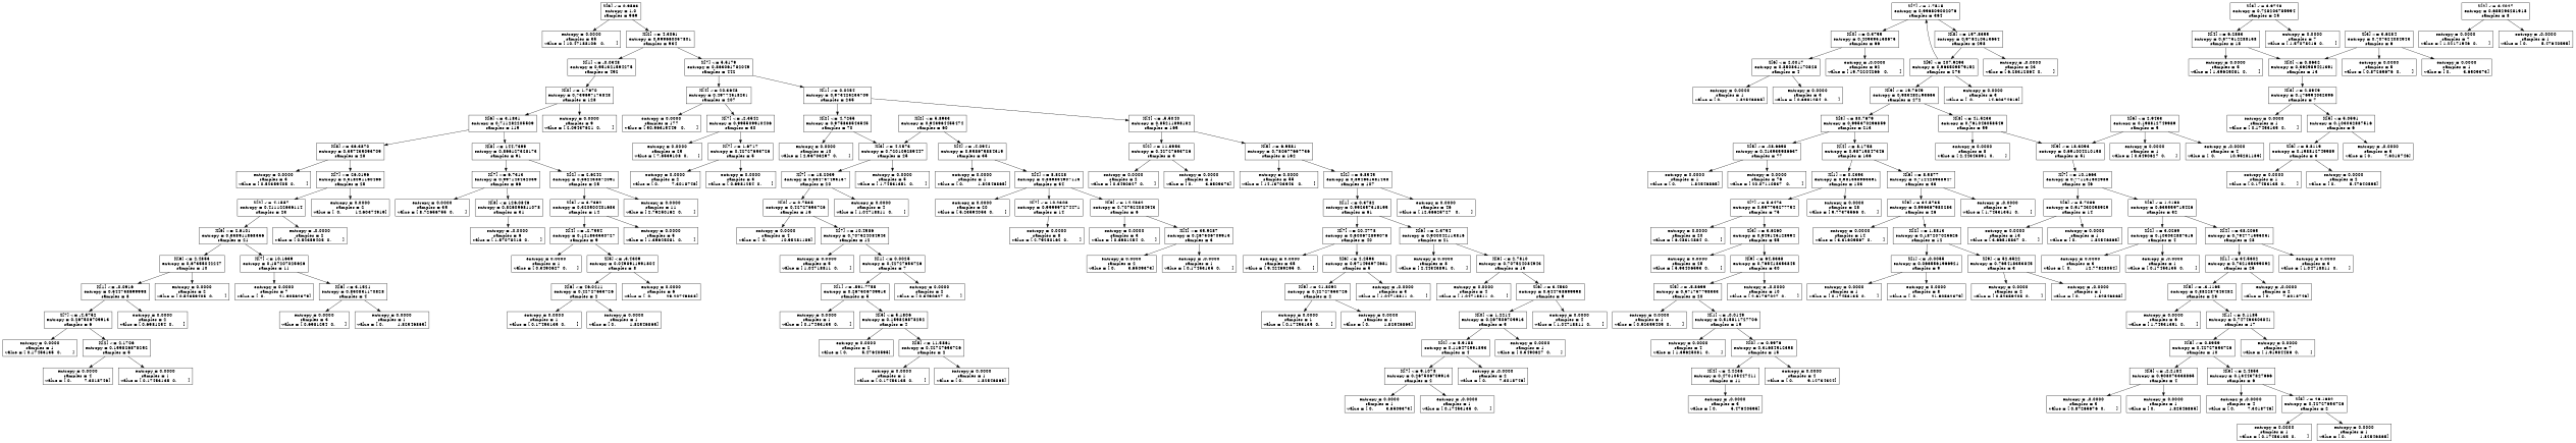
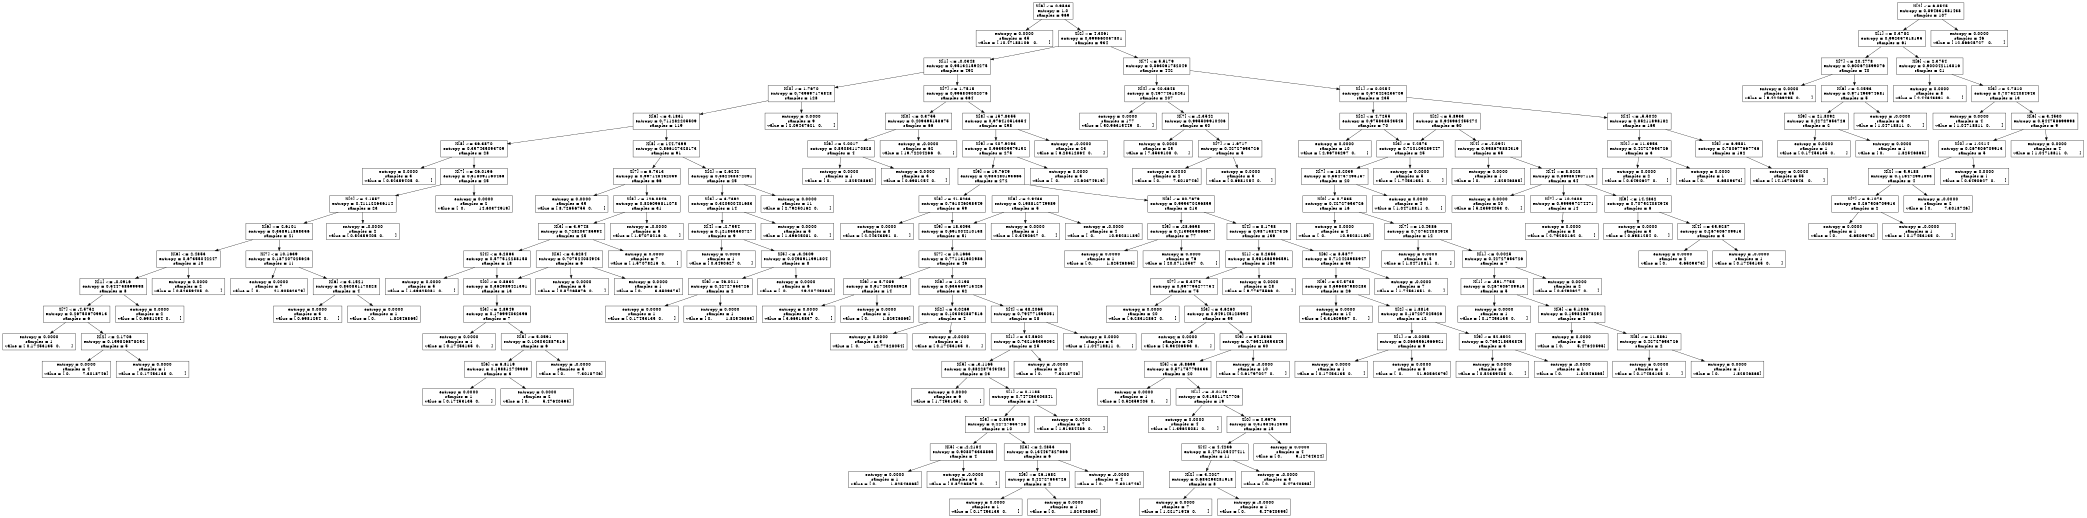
  digraph {
    node [shape=box]
    n1 [label="X[6] <= 0.9563\nentropy = 1.0\nsamples = 969"]
    n2 [label="entropy = 0.0000\nsamples = 35\nvalue = [ 10.47188106   0.        ]"]
    n3 [label="X[2] <= 4.3061\nentropy = 0.999660057801\nsamples = 934"]
    n4 [label="X[1] <= -0.0348\nentropy = 0.951321594275\nsamples = 492"]
    n5 [label="X[7] <= 5.5179\nentropy = 0.863061782049\nsamples = 442"]
    n6 [label="X[0] <= 1.7670\nentropy = 0.739697175848\nsamples = 128"]
    n7 [label="X[7] <= 1.7515\nentropy = 0.996809002076\nsamples = 364"]
    n8 [label="X[4] <= 20.3648\nentropy = 0.49774518231\nsamples = 207"]
    n9 [label="X[1] <= 0.0254\nentropy = 0.973425235709\nsamples = 235"]
    n10 [label="X[6] <= 3.1831\nentropy = 0.711282205509\nsamples = 119"]
    n11 [label="entropy = 0.0000\nsamples = 9\nvalue = [ 2.09437621  0.        ]"]
    n12 [label="X[0] <= 0.3755\nentropy = 0.409395158675\nsamples = 66"]
    n13 [label="X[8] <= 157.8355\nentropy = 0.976410513654\nsamples = 298"]
    n14 [label="X[8] <= 36.3870\nentropy = 0.357435093709\nsamples = 28"]
    n15 [label="X[8] <= 144.7399\nentropy = 0.866127328173\nsamples = 91"]
    n16 [label="entropy = 0.0000\nsamples = 3\nvalue = [ 0.52359405  0.        ]"]
    n17 [label="X[7] <= 26.0196\nentropy = 0.318091160466\nsamples = 25"]
    n18 [label="X[7] <= 6.7313\nentropy = 0.997148452039\nsamples = 66"]
    n19 [label="X[2] <= 2.6242\nentropy = 0.562438872091\nsamples = 25"]
    n20 [label="X[2] <= 4.1557\nentropy = 0.411122636114\nsamples = 23"]
    n21 [label="entropy = 0.0000\nsamples = 2\nvalue = [  0.          14.60374919]"]
    n22 [label="X[6] <= 2.6101\nentropy = 0.358911868356\nsamples = 21"]
    n23 [label="entropy = -0.0000\nsamples = 2\nvalue = [ 0.52359405  0.        ]"]
    n24 [label="X[6] <= 2.4853\nentropy = 0.67355042247\nsamples = 10"]
    n25 [label="X[7] <= 10.1639\nentropy = 0.187207025626\nsamples = 11"]
    n26 [label="X[1] <= -0.0916\nentropy = 0.544758699998\nsamples = 8"]
    n27 [label="entropy = 0.0000\nsamples = 2\nvalue = [ 0.52359405  0.        ]"]
    n28 [label="entropy = 0.0000\nsamples = 7\nvalue = [  0.          21.90562379]"]
    n29 [label="X[6] <= 3.1521\nentropy = 0.850831170828\nsamples = 4"]
    n30 [label="X[7] <= -4.5752\nentropy = 0.267506709913\nsamples = 6"]
    n31 [label="entropy = 0.0000\nsamples = 2\nvalue = [ 0.6981254  0.       ]"]
    n32 [label="entropy = 0.0000\nsamples = 1\nvalue = [ 0.17453135  0.        ]"]
    n33 [label="X[2] <= 2.1706\nentropy = 0.159826878252\nsamples = 5"]
    n34 [label="entropy = 0.0000\nsamples = 4\nvalue = [ 0.         7.3018746]"]
    n35 [label="entropy = 0.0000\nsamples = 1\nvalue = [ 0.17453135  0.        ]"]
    n36 [label="entropy = 0.0000\nsamples = 3\nvalue = [ 0.6981254  0.       ]"]
    n37 [label="entropy = 0.0000\nsamples = 1\nvalue = [ 0.          1.82546865]"]
    n38 [label="entropy = 0.0000\nsamples = 35\nvalue = [ 8.72656755  0.        ]"]
    n39 [label="X[8] <= 126.0846\nentropy = 0.826096811078\nsamples = 31"]
    n40 [label="X[3] <= 3.7392\nentropy = 0.320500401683\nsamples = 14"]
    n41 [label="entropy = 0.0000\nsamples = 11\nvalue = [ 2.79250162  0.        ]"]
    n42 [label="X[3] <= 3.9748\nentropy = 0.728203785994\nsamples = 25"]
    n43 [label="entropy = -0.0000\nsamples = 6\nvalue = [ 1.57078216  0.        ]"]
    n44 [label="X[4] <= 6.2863\nentropy = 0.577512288158\nsamples = 18"]
    n45 [label="entropy = 0.0000\nsamples = 7\nvalue = [ 1.57078216  0.        ]"]
    n46 [label="entropy = 0.0000\nsamples = 5\nvalue = [ 1.39625081  0.        ]"]
    n47 [label="X[0] <= 0.8632\nentropy = 0.362989421391\nsamples = 13"]
    n48 [label="X[3] <= 2.8949\nentropy = 0.176994032396\nsamples = 7"]
    n49 [label="entropy = 0.0000\nsamples = 1\nvalue = [ 0.17453135  0.        ]"]
    n50 [label="X[5] <= 5.0591\nentropy = 0.103032887516\nsamples = 6"]
    n51 [label="X[3] <= 3.6284\nentropy = 0.707524084943\nsamples = 6"]
    n52 [label="entropy = 0.0000\nsamples = 5\nvalue = [ 0.87265676  0.        ]"]
    n53 [label="entropy = 0.0000\nsamples = 1\nvalue = [ 0.         3.6509373]"]
    n54 [label="X[6] <= 6.8119\nentropy = 0.198812749989\nsamples = 3"]
    n55 [label="entropy = -0.0000\nsamples = 3\nvalue = [ 0.         7.3018746]"]
    n56 [label="entropy = 0.0000\nsamples = 1\nvalue = [ 0.17453135  0.        ]"]
    n57 [label="entropy = 0.0000\nsamples = 2\nvalue = [ 0.          5.47640595]"]
    n58 [label="X[4] <= -2.7554\nentropy = 0.121853530727\nsamples = 9"]
    n59 [label="entropy = 0.0000\nsamples = 5\nvalue = [ 1.39625081  0.        ]"]
    n60 [label="entropy = 0.0000\nsamples = 1\nvalue = [ 0.3490627  0.       ]"]
    n61 [label="X[5] <= -3.4309\nentropy = 0.0498911991804\nsamples = 8"]
    n62 [label="X[6] <= 46.0211\nentropy = 0.42727653726\nsamples = 2"]
    n63 [label="entropy = 0.0000\nsamples = 6\nvalue = [  0.          29.20749838]"]
    n64 [label="entropy = 0.0000\nsamples = 1\nvalue = [ 0.17453135  0.        ]"]
    n65 [label="entropy = 0.0000\nsamples = 1\nvalue = [ 0.          1.82546865]"]
    n66 [label="X[6] <= 2.0017\nentropy = 0.850831170828\nsamples = 4"]
    n67 [label="entropy = -0.0000\nsamples = 62\nvalue = [ 19.72204266   0.        ]"]
    n68 [label="X[9] <= 207.9293\nentropy = 0.963509579152\nsamples = 275"]
    n69 [label="entropy = -0.0000\nsamples = 23\nvalue = [ 6.28312864  0.        ]"]
    n70 [label="entropy = 0.0000\nsamples = 1\nvalue = [ 0.          1.82546865]"]
    n71 [label="entropy = 0.0000\nsamples = 3\nvalue = [ 0.6981254  0.       ]"]
    n72 [label="X[9] <= 19.7649\nentropy = 0.983480193665\nsamples = 272"]
    n73 [label="entropy = 0.0000\nsamples = 3\nvalue = [  0.          14.60374919]"]
    n74 [label="X[8] <= 41.5233\nentropy = 0.761046058549\nsamples = 59"]
    n75 [label="X[8] <= 80.7679\nentropy = 0.995370296859\nsamples = 213"]
    n76 [label="entropy = 0.0000\nsamples = 8\nvalue = [ 2.44343891  0.        ]"]
    n77 [label="X[9] <= 18.3093\nentropy = 0.691004210158\nsamples = 51"]
    n78 [label="X[5] <= -28.6698\nentropy = 0.413935986637\nsamples = 77"]
    n79 [label="X[4] <= 8.1758\nentropy = 0.98715847346\nsamples = 136"]
    n80 [label="X[7] <= 10.1663\nentropy = 0.771131602986\nsamples = 46"]
    n81 [label="X[6] <= 5.7089\nentropy = 0.917430058929\nsamples = 14"]
    n82 [label="X[6] <= 1.2198\nentropy = 0.635559715426\nsamples = 32"]
    n83 [label="X[6] <= 2.9433\nentropy = 0.198812749989\nsamples = 5"]
    n84 [label="entropy = 0.0000\nsamples = 1\nvalue = [ 0.3490627  0.       ]"]
    n85 [label="entropy = -0.0000\nsamples = 4\nvalue = [  0.          10.95281189]"]
    n86 [label="entropy = 0.0000\nsamples = 13\nvalue = [ 3.66515837  0.        ]"]
    n87 [label="entropy = 0.0000\nsamples = 1\nvalue = [ 0.          1.82546865]"]
    n88 [label="X[2] <= 3.0269\nentropy = 0.103032887516\nsamples = 4"]
    n89 [label="X[4] <= 38.2065\nentropy = 0.794771595051\nsamples = 28"]
    n90 [label="entropy = 0.0000\nsamples = 3\nvalue = [  0.          12.77828054]"]
    n91 [label="entropy = -0.0000\nsamples = 1\nvalue = [ 0.17453135  0.        ]"]
    n92 [label="X[1] <= 34.5602\nentropy = 0.732165399092\nsamples = 25"]
    n93 [label="entropy = 0.0000\nsamples = 3\nvalue = [ 1.04718811  0.        ]"]
    n94 [label="X[5] <= -3.1165\nentropy = 0.882287343482\nsamples = 23"]
    n95 [label="entropy = -0.0000\nsamples = 2\nvalue = [ 0.         7.3018746]"]
    n96 [label="entropy = 0.0000\nsamples = 6\nvalue = [ 1.74531351  0.        ]"]
    n97 [label="X[1] <= 0.1185\nentropy = 0.747463303841\nsamples = 17"]
    n98 [label="X[5] <= 0.8959\nentropy = 0.42727653726\nsamples = 10"]
    n99 [label="entropy = 0.0000\nsamples = 7\nvalue = [ 1.91984486  0.        ]"]
    n100 [label="X[5] <= -2.2184\nentropy = 0.908073338865\nsamples = 4"]
    n101 [label="X[3] <= 2.4853\nentropy = 0.134437827666\nsamples = 6"]
    n102 [label="entropy = 0.0000\nsamples = 1\nvalue = [ 0.          1.82546865]"]
    n103 [label="entropy = -0.0000\nsamples = 3\nvalue = [ 0.87265676  0.        ]"]
    n104 [label="X[5] <= 26.1682\nentropy = 0.42727653726\nsamples = 2"]
    n105 [label="entropy = -0.0000\nsamples = 4\nvalue = [ 0.         7.3018746]"]
    n106 [label="entropy = 0.0000\nsamples = 1\nvalue = [ 0.17453135  0.        ]"]
    n107 [label="entropy = 0.0000\nsamples = 1\nvalue = [ 0.          1.82546865]"]
    n108 [label="entropy = 0.0000\nsamples = 1\nvalue = [ 0.          1.82546865]"]
    n109 [label="entropy = 0.0000\nsamples = 76\nvalue = [ 20.07110537   0.        ]"]
    n110 [label="X[1] <= 0.2353\nentropy = 0.981368963591\nsamples = 103"]
    n111 [label="X[6] <= 8.5877\nentropy = 0.712428958947\nsamples = 33"]
    n112 [label="X[7] <= 5.3473\nentropy = 0.997795277754\nsamples = 75"]
    n113 [label="entropy = 0.0000\nsamples = 28\nvalue = [ 9.77375566  0.        ]"]
    n114 [label="X[9] <= 34.5735\nentropy = 0.596367980283\nsamples = 26"]
    n115 [label="entropy = -0.0000\nsamples = 7\nvalue = [ 1.74531351  0.        ]"]
    n116 [label="entropy = 0.0000\nsamples = 20\nvalue = [ 6.28312864  0.        ]"]
    n117 [label="X[3] <= 3.6260\nentropy = 0.949145128994\nsamples = 55"]
    n118 [label="entropy = 0.0000\nsamples = 25\nvalue = [ 5.93406593  0.        ]"]
    n119 [label="X[9] <= 64.8368\nentropy = 0.765418353845\nsamples = 30"]
    n120 [label="X[5] <= -5.8699\nentropy = 0.571757798333\nsamples = 20"]
    n121 [label="entropy = -0.0000\nsamples = 10\nvalue = [ 2.61797027  0.        ]"]
    n122 [label="entropy = 0.0000\nsamples = 1\nvalue = [ 0.52359405  0.        ]"]
    n123 [label="X[1] <= -0.0149\nentropy = 0.515811727706\nsamples = 19"]
    n124 [label="entropy = 0.0000\nsamples = 4\nvalue = [ 1.39625081  0.        ]"]
    n125 [label="X[0] <= 0.9976\nentropy = 0.31684512398\nsamples = 15"]
    n126 [label="X[4] <= 4.4236\nentropy = 0.470105447411\nsamples = 11"]
    n127 [label="entropy = 0.0000\nsamples = 4\nvalue = [ 0.          9.12734324]"]
    n128 [label="X[2] <= 3.4027\nentropy = 0.685293281918\nsamples = 8"]
    n129 [label="entropy = -0.0000\nsamples = 3\nvalue = [ 0.          5.47640595]"]
    n130 [label="entropy = 0.0000\nsamples = 7\nvalue = [ 1.22171946  0.        ]"]
    n131 [label="entropy = -0.0000\nsamples = 1\nvalue = [ 0.          5.47640595]"]
    n132 [label="entropy = 0.0000\nsamples = 14\nvalue = [ 3.31609567  0.        ]"]
    n133 [label="X[2] <= 1.8813\nentropy = 0.187207025626\nsamples = 12"]
    n134 [label="X[1] <= -0.0055\nentropy = 0.0665561966921\nsamples = 9"]
    n135 [label="X[9] <= 52.6522\nentropy = 0.765418353845\nsamples = 3"]
    n136 [label="entropy = 0.0000\nsamples = 1\nvalue = [ 0.17453135  0.        ]"]
    n137 [label="entropy = 0.0000\nsamples = 8\nvalue = [  0.          21.90562379]"]
    n138 [label="entropy = 0.0000\nsamples = 2\nvalue = [ 0.52359405  0.        ]"]
    n139 [label="entropy = -0.0000\nsamples = 1\nvalue = [ 0.          1.82546865]"]
    n140 [label="entropy = 0.0000\nsamples = 177\nvalue = [ 50.96315449   0.        ]"]
    n141 [label="X[7] <= -2.3542\nentropy = 0.995509910406\nsamples = 30"]
    n142 [label="X[2] <= 4.7255\nentropy = 0.975838543545\nsamples = 70"]
    n143 [label="X[4] <= -5.5040\nentropy = 0.85211898182\nsamples = 165"]
    n144 [label="entropy = 0.0000\nsamples = 25\nvalue = [ 7.8539108  0.       ]"]
    n145 [label="X[7] <= 1.6717\nentropy = 0.42727653726\nsamples = 5"]
    n146 [label="entropy = 0.0000\nsamples = 2\nvalue = [ 0.         7.3018746]"]
    n147 [label="entropy = 0.0000\nsamples = 3\nvalue = [ 0.6981254  0.       ]"]
    n148 [label="entropy = 0.0000\nsamples = 10\nvalue = [ 2.96703297  0.        ]"]
    n149 [label="X[3] <= 4.2573\nentropy = 0.720109289447\nsamples = 25"]
    n150 [label="X[2] <= 11.3953\nentropy = 0.42727653726\nsamples = 3"]
    n151 [label="X[5] <= 6.9581\nentropy = 0.780677667736\nsamples = 162"]
    n152 [label="X[2] <= 5.8933\nentropy = 0.943964455474\nsamples = 60"]
    n153 [label="X[4] <= -4.0941\nentropy = 0.958675884319\nsamples = 35"]
    n154 [label="X[7] <= 18.2039\nentropy = 0.564737493157\nsamples = 20"]
    n155 [label="entropy = 0.0000\nsamples = 5\nvalue = [ 1.74531351  0.        ]"]
    n156 [label="entropy = 0.0000\nsamples = 1\nvalue = [ 0.          1.82546865]"]
    n157 [label="X[4] <= 8.8228\nentropy = 0.869834907113\nsamples = 34"]
    n158 [label="X[0] <= 0.7535\nentropy = 0.42727653726\nsamples = 16"]
    n159 [label="entropy = 0.0000\nsamples = 4\nvalue = [ 1.04718811  0.        ]"]
    n160 [label="entropy = 0.0000\nsamples = 4\nvalue = [  0.          10.95281189]"]
    n161 [label="X[7] <= 10.4586\nentropy = 0.707524084943\nsamples = 12"]
    n162 [label="entropy = 0.0000\nsamples = 5\nvalue = [ 1.04718811  0.        ]"]
    n163 [label="X[1] <= 0.0025\nentropy = 0.42727653726\nsamples = 7"]
    n164 [label="X[1] <= -591.7755\nentropy = 0.267506709913\nsamples = 5"]
    n165 [label="entropy = 0.0000\nsamples = 2\nvalue = [ 0.3490627  0.       ]"]
    n166 [label="entropy = 0.0000\nsamples = 1\nvalue = [ 0.17453135  0.        ]"]
    n167 [label="X[5] <= 5.1806\nentropy = 0.159826878252\nsamples = 4"]
    n168 [label="entropy = 0.0000\nsamples = 2\nvalue = [ 0.          5.47640595]"]
    n169 [label="X[5] <= 11.5861\nentropy = 0.42727653726\nsamples = 2"]
    n170 [label="entropy = 0.0000\nsamples = 1\nvalue = [ 0.17453135  0.        ]"]
    n171 [label="entropy = 0.0000\nsamples = 1\nvalue = [ 0.          1.82546865]"]
    n172 [label="entropy = 0.0000\nsamples = 20\nvalue = [ 5.23594053  0.        ]"]
    n173 [label="X[7] <= 10.2308\nentropy = 0.999997274471\nsamples = 14"]
    n174 [label="X[9] <= 14.4832\nentropy = 0.707524084943\nsamples = 6"]
    n175 [label="entropy = 0.0000\nsamples = 8\nvalue = [ 2.79250162  0.        ]"]
    n176 [label="entropy = 0.0000\nsamples = 3\nvalue = [ 0.6981254  0.       ]"]
    n177 [label="X[4] <= 35.9287\nentropy = 0.267506709913\nsamples = 3"]
    n178 [label="entropy = 0.0000\nsamples = 2\nvalue = [ 0.         3.6509373]"]
    n179 [label="entropy = -0.0000\nsamples = 1\nvalue = [ 0.17453135  0.        ]"]
    n180 [label="entropy = 0.0000\nsamples = 2\nvalue = [ 0.3490627  0.       ]"]
    n181 [label="entropy = 0.0000\nsamples = 1\nvalue = [ 0.         3.6509373]"]
    n182 [label="entropy = 0.0000\nsamples = 55\nvalue = [ 14.13703943   0.        ]"]
    n183 [label="X[2] <= 6.8545\nentropy = 0.894631581438\nsamples = 107"]
    n184 [label="X[1] <= 0.3782\nentropy = 0.992357318195\nsamples = 61"]
    n185 [label="entropy = 0.0000\nsamples = 46\nvalue = [ 12.56625727   0.        ]"]
    n186 [label="X[7] <= 20.4778\nentropy = 0.600672899076\nsamples = 40"]
    n187 [label="X[6] <= 2.3754\nentropy = 0.900042113816\nsamples = 21"]
    n188 [label="entropy = 0.0000\nsamples = 35\nvalue = [ 9.42469295  0.        ]"]
    n189 [label="X[6] <= 2.2593\nentropy = 0.971493974681\nsamples = 5"]
    n190 [label="entropy = 0.0000\nsamples = 8\nvalue = [ 2.44343891  0.        ]"]
    n191 [label="X[3] <= 2.7810\nentropy = 0.707524084943\nsamples = 13"]
    n192 [label="X[9] <= 21.8092\nentropy = 0.42727653726\nsamples = 2"]
    n193 [label="entropy = -0.0000\nsamples = 3\nvalue = [ 1.04718811  0.        ]"]
    n194 [label="entropy = 0.0000\nsamples = 1\nvalue = [ 0.17453135  0.        ]"]
    n195 [label="entropy = 0.0000\nsamples = 1\nvalue = [ 0.          1.82546865]"]
    n196 [label="entropy = 0.0000\nsamples = 4\nvalue = [ 1.04718811  0.        ]"]
    n197 [label="X[6] <= 3.4530\nentropy = 0.544758699998\nsamples = 9"]
    n198 [label="X[0] <= 1.2214\nentropy = 0.267506709913\nsamples = 5"]
    n199 [label="entropy = 0.0000\nsamples = 4\nvalue = [ 1.04718811  0.        ]"]
    n200 [label="X[2] <= 5.9188\nentropy = 0.116472991893\nsamples = 4"]
    n201 [label="entropy = 0.0000\nsamples = 1\nvalue = [ 0.3490627  0.       ]"]
    n202 [label="X[7] <= 9.1078\nentropy = 0.267506709913\nsamples = 2"]
    n203 [label="entropy = -0.0000\nsamples = 2\nvalue = [ 0.         7.3018746]"]
    n204 [label="entropy = 0.0000\nsamples = 1\nvalue = [ 0.         3.6509373]"]
    n205 [label="entropy = -0.0000\nsamples = 1\nvalue = [ 0.17453135  0.        ]"]
    n1 -> n2
    n1 -> n3
    n3 -> n4
    n3 -> n5
    n4 -> n6
-   n68 -> n7
+   n4 -> n7
    n5 -> n8
    n5 -> n9
    n6 -> n10
    n6 -> n11
    n7 -> n12
    n7 -> n13
    n8 -> n140
    n8 -> n141
    n9 -> n142
    n9 -> n143
    n10 -> n14
    n10 -> n15
    n12 -> n66
    n12 -> n67
    n13 -> n68
    n13 -> n69
    n14 -> n16
    n14 -> n17
    n15 -> n18
    n15 -> n19
    n17 -> n20
    n17 -> n21
    n18 -> n38
    n18 -> n39
    n19 -> n40
    n19 -> n41
    n20 -> n22
    n20 -> n23
    n22 -> n24
    n22 -> n25
    n24 -> n26
    n24 -> n27
    n25 -> n28
    n25 -> n29
    n26 -> n30
    n26 -> n31
    n29 -> n36
    n29 -> n37
    n30 -> n32
    n30 -> n33
    n33 -> n34
    n33 -> n35
+   n39 -> n42
    n39 -> n43
    n40 -> n58
    n40 -> n59
    n42 -> n44
    n42 -> n45
    n44 -> n46
    n44 -> n47
    n47 -> n48
    n48 -> n49
    n48 -> n50
    n50 -> n54
    n50 -> n55
    n51 -> n47
    n51 -> n52
    n51 -> n53
    n54 -> n56
    n54 -> n57
    n58 -> n60
    n58 -> n61
    n61 -> n62
    n61 -> n63
    n62 -> n64
    n62 -> n65
    n66 -> n70
    n66 -> n71
    n68 -> n72
    n68 -> n73
    n72 -> n74
    n72 -> n75
    n74 -> n76
    n74 -> n77
    n75 -> n78
    n75 -> n79
    n77 -> n80
    n78 -> n108
    n78 -> n109
    n79 -> n110
    n79 -> n111
    n80 -> n81
    n80 -> n82
    n81 -> n86
    n81 -> n87
    n82 -> n88
    n82 -> n89
    n83 -> n77
    n83 -> n84
    n83 -> n85
    n88 -> n90
    n88 -> n91
    n89 -> n92
    n89 -> n93
    n92 -> n94
    n92 -> n95
    n94 -> n96
    n94 -> n97
    n97 -> n98
    n97 -> n99
    n98 -> n100
    n98 -> n101
    n100 -> n102
    n100 -> n103
    n101 -> n104
    n101 -> n105
    n104 -> n106
    n104 -> n107
    n110 -> n112
    n110 -> n113
    n111 -> n114
    n111 -> n115
    n112 -> n116
    n112 -> n117
    n114 -> n132
    n114 -> n133
    n117 -> n118
    n117 -> n119
    n119 -> n120
    n119 -> n121
    n120 -> n122
    n120 -> n123
    n123 -> n124
    n123 -> n125
    n125 -> n126
    n125 -> n127
+   n126 -> n128
    n126 -> n129
    n128 -> n130
    n128 -> n131
    n133 -> n134
    n133 -> n135
    n134 -> n136
    n134 -> n137
    n135 -> n138
    n135 -> n139
    n141 -> n144
    n141 -> n145
    n142 -> n148
    n142 -> n149
    n143 -> n150
    n143 -> n151
    n145 -> n146
    n145 -> n147
    n149 -> n154
    n149 -> n155
    n150 -> n180
    n150 -> n181
    n151 -> n182
-   n151 -> n183
    n152 -> n149
    n152 -> n153
    n153 -> n156
    n153 -> n157
    n154 -> n158
    n154 -> n159
    n157 -> n172
    n157 -> n173
    n157 -> n174
    n158 -> n160
    n158 -> n161
    n161 -> n162
    n161 -> n163
    n163 -> n164
    n163 -> n165
    n164 -> n166
    n164 -> n167
    n167 -> n168
    n167 -> n169
    n169 -> n170
    n169 -> n171
    n173 -> n175
    n174 -> n176
    n174 -> n177
    n177 -> n178
    n177 -> n179
    n183 -> n184
    n183 -> n185
    n184 -> n186
    n184 -> n187
    n186 -> n188
    n186 -> n189
    n187 -> n190
    n187 -> n191
    n189 -> n192
    n189 -> n193
    n191 -> n196
    n191 -> n197
    n192 -> n194
    n192 -> n195
    n197 -> n198
    n197 -> n199
    n198 -> n200
    n198 -> n201
    n200 -> n202
    n200 -> n203
    n202 -> n204
    n202 -> n205
  }
